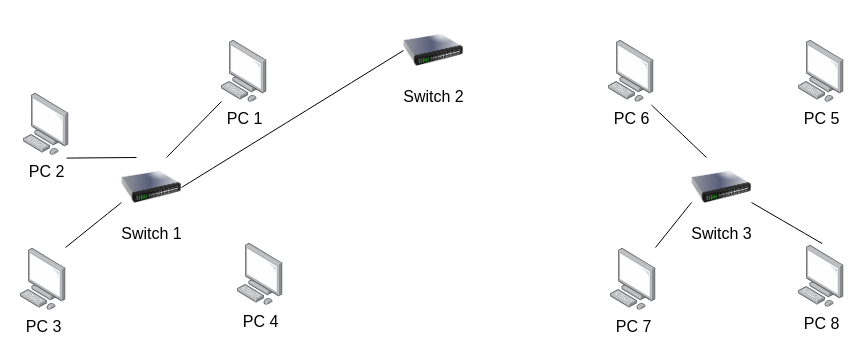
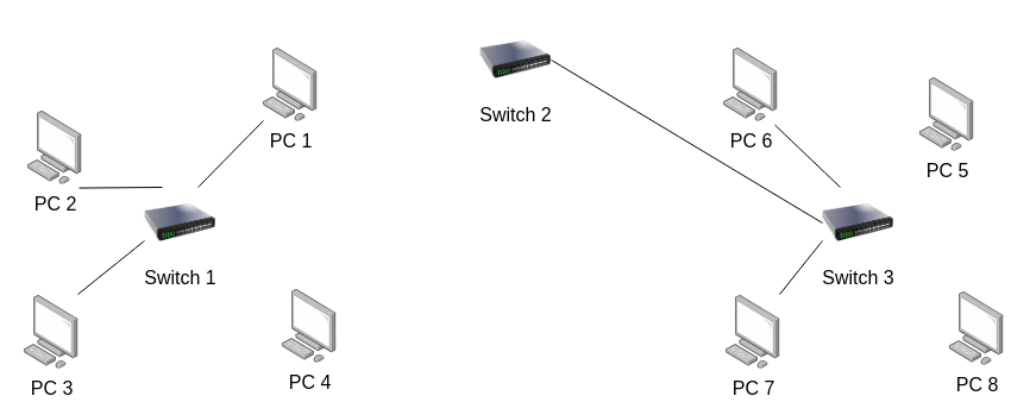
  <mxCell id="0" />
  <mxCell id="1" parent="0" />
  <mxCell id="2" value="Switch 1" style="image;html=1;image=img/lib/clip_art/networking/Switch_128x128.png;fontSize=16;" vertex="1" parent="1"><mxGeometry x="121" y="157" width="60" height="60" as="geometry" /></mxCell>
  <mxCell id="3" value="PC 2" style="image;points=[];aspect=fixed;html=1;align=center;shadow=0;dashed=0;image=img/lib/allied_telesis/computer_and_terminals/Personal_Computer.svg;fontSize=16;" vertex="1" parent="1"><mxGeometry x="23" y="93" width="45.6" height="61.8" as="geometry" /></mxCell>
  <mxCell id="4" value="PC 4" style="image;points=[];aspect=fixed;html=1;align=center;shadow=0;dashed=0;image=img/lib/allied_telesis/computer_and_terminals/Personal_Computer.svg;fontSize=16;" vertex="1" parent="1"><mxGeometry x="237" y="243" width="45.6" height="61.8" as="geometry" /></mxCell>
  <mxCell id="5" value="PC 1" style="image;points=[];aspect=fixed;html=1;align=center;shadow=0;dashed=0;image=img/lib/allied_telesis/computer_and_terminals/Personal_Computer.svg;fontSize=16;" vertex="1" parent="1"><mxGeometry x="221" y="40" width="45.6" height="61.8" as="geometry" /></mxCell>
  <mxCell id="6" value="PC 3" style="image;points=[];aspect=fixed;html=1;align=center;shadow=0;dashed=0;image=img/lib/allied_telesis/computer_and_terminals/Personal_Computer.svg;fontSize=16;" vertex="1" parent="1"><mxGeometry x="20" y="248" width="45.6" height="61.8" as="geometry" /></mxCell>
  <mxCell id="7" value="" style="endArrow=none;html=1;rounded=0;fontSize=12;startSize=8;endSize=8;curved=1;exitX=0.943;exitY=1.045;exitDx=0;exitDy=0;exitPerimeter=0;entryX=0.25;entryY=0;entryDx=0;entryDy=0;" edge="1" parent="1" source="3" target="2"><mxGeometry width="50" height="50" relative="1" as="geometry"><mxPoint x="114" y="196" as="sourcePoint" /><mxPoint x="112" y="156" as="targetPoint" /></mxGeometry></mxCell>
  <mxCell id="8" value="" style="endArrow=none;html=1;rounded=0;fontSize=12;startSize=8;endSize=8;curved=1;exitX=0;exitY=0.75;exitDx=0;exitDy=0;entryX=0.987;entryY=-0.016;entryDx=0;entryDy=0;entryPerimeter=0;" edge="1" parent="1" source="2" target="6"><mxGeometry width="50" height="50" relative="1" as="geometry"><mxPoint x="177" y="160" as="sourcePoint" /><mxPoint x="-27" y="213" as="targetPoint" /></mxGeometry></mxCell>
  <mxCell id="9" value="" style="endArrow=none;html=1;rounded=0;fontSize=12;startSize=8;endSize=8;curved=1;exitX=0.75;exitY=0;exitDx=0;exitDy=0;entryX=0;entryY=0.987;entryDx=0;entryDy=0;entryPerimeter=0;" edge="1" parent="1" source="2" target="5"><mxGeometry width="50" height="50" relative="1" as="geometry"><mxPoint x="284" y="79" as="sourcePoint" /><mxPoint x="334" y="29" as="targetPoint" /></mxGeometry></mxCell>
  <mxCell id="10" value="Switch 3" style="image;html=1;image=img/lib/clip_art/networking/Switch_128x128.png;fontSize=16;" vertex="1" parent="1"><mxGeometry x="691" y="157" width="60" height="60" as="geometry" /></mxCell>
  <mxCell id="11" value="PC 6" style="image;points=[];aspect=fixed;html=1;align=center;shadow=0;dashed=0;image=img/lib/allied_telesis/computer_and_terminals/Personal_Computer.svg;fontSize=16;" vertex="1" parent="1"><mxGeometry x="608" y="40" width="45.6" height="61.8" as="geometry" /></mxCell>
  <mxCell id="12" value="PC 8" style="image;points=[];aspect=fixed;html=1;align=center;shadow=0;dashed=0;image=img/lib/allied_telesis/computer_and_terminals/Personal_Computer.svg;fontSize=16;" vertex="1" parent="1"><mxGeometry x="798" y="245" width="45.6" height="61.8" as="geometry" /></mxCell>
- <mxCell id="13" value="PC 5" style="image;points=[];aspect=fixed;html=1;align=center;shadow=0;dashed=0;image=img/lib/allied_telesis/computer_and_terminals/Personal_Computer.svg;fontSize=16;" vertex="1" parent="1"><mxGeometry x="798" y="40" width="45.6" height="61.8" as="geometry" /></mxCell>
+ <mxCell id="13" value="PC 5" style="image;points=[];aspect=fixed;html=1;align=center;shadow=0;dashed=0;image=img/lib/allied_telesis/computer_and_terminals/Personal_Computer.svg;fontSize=16;" vertex="1" parent="1"><mxGeometry x="773" y="65" width="45.6" height="61.8" as="geometry" /></mxCell>
  <mxCell id="14" value="PC 7" style="image;points=[];aspect=fixed;html=1;align=center;shadow=0;dashed=0;image=img/lib/allied_telesis/computer_and_terminals/Personal_Computer.svg;fontSize=16;" vertex="1" parent="1"><mxGeometry x="610" y="248" width="45.6" height="61.8" as="geometry" /></mxCell>
  <mxCell id="15" value="" style="endArrow=none;html=1;rounded=0;fontSize=12;startSize=8;endSize=8;curved=1;exitX=0.943;exitY=1.045;exitDx=0;exitDy=0;exitPerimeter=0;entryX=0.25;entryY=0;entryDx=0;entryDy=0;" edge="1" parent="1" source="11" target="10"><mxGeometry width="50" height="50" relative="1" as="geometry"><mxPoint x="684" y="196" as="sourcePoint" /><mxPoint x="682" y="156" as="targetPoint" /></mxGeometry></mxCell>
  <mxCell id="16" value="" style="endArrow=none;html=1;rounded=0;fontSize=12;startSize=8;endSize=8;curved=1;exitX=0;exitY=0.75;exitDx=0;exitDy=0;entryX=0.987;entryY=-0.016;entryDx=0;entryDy=0;entryPerimeter=0;" edge="1" parent="1" source="10" target="14"><mxGeometry width="50" height="50" relative="1" as="geometry"><mxPoint x="747" y="160" as="sourcePoint" /><mxPoint x="543" y="213" as="targetPoint" /></mxGeometry></mxCell>
- <mxCell id="17" value="" style="endArrow=none;html=1;rounded=0;fontSize=12;startSize=8;endSize=8;curved=1;exitX=0.518;exitY=-0.032;exitDx=0;exitDy=0;exitPerimeter=0;entryX=1;entryY=0.75;entryDx=0;entryDy=0;" edge="1" parent="1" source="12" target="10"><mxGeometry width="50" height="50" relative="1" as="geometry"><mxPoint x="684" y="196" as="sourcePoint" /><mxPoint x="691" y="217" as="targetPoint" /></mxGeometry></mxCell>
  <mxCell id="18" value="Switch 2" style="image;html=1;image=img/lib/clip_art/networking/Switch_128x128.png;fontSize=16;" vertex="1" parent="1"><mxGeometry x="403" y="20" width="60" height="60" as="geometry" /></mxCell>
- <mxCell id="19" value="" style="endArrow=none;html=1;rounded=0;fontSize=12;startSize=8;endSize=8;curved=1;exitX=1;exitY=0.5;exitDx=0;exitDy=0;entryX=0;entryY=0.5;entryDx=0;entryDy=0;" edge="1" parent="1" source="2" target="18"><mxGeometry width="50" height="50" relative="1" as="geometry"><mxPoint x="475" y="129" as="sourcePoint" /><mxPoint x="525" y="79" as="targetPoint" /></mxGeometry></mxCell>
+ <mxCell id="20" value="" style="endArrow=none;html=1;rounded=0;fontSize=12;startSize=8;endSize=8;curved=1;entryX=0;entryY=0.5;entryDx=0;entryDy=0;exitX=1;exitY=0.5;exitDx=0;exitDy=0;" edge="1" parent="1" source="18" target="10"><mxGeometry width="50" height="50" relative="1" as="geometry"><mxPoint x="506" y="223" as="sourcePoint" /><mxPoint x="691" y="186.38" as="targetPoint" /></mxGeometry></mxCell>
